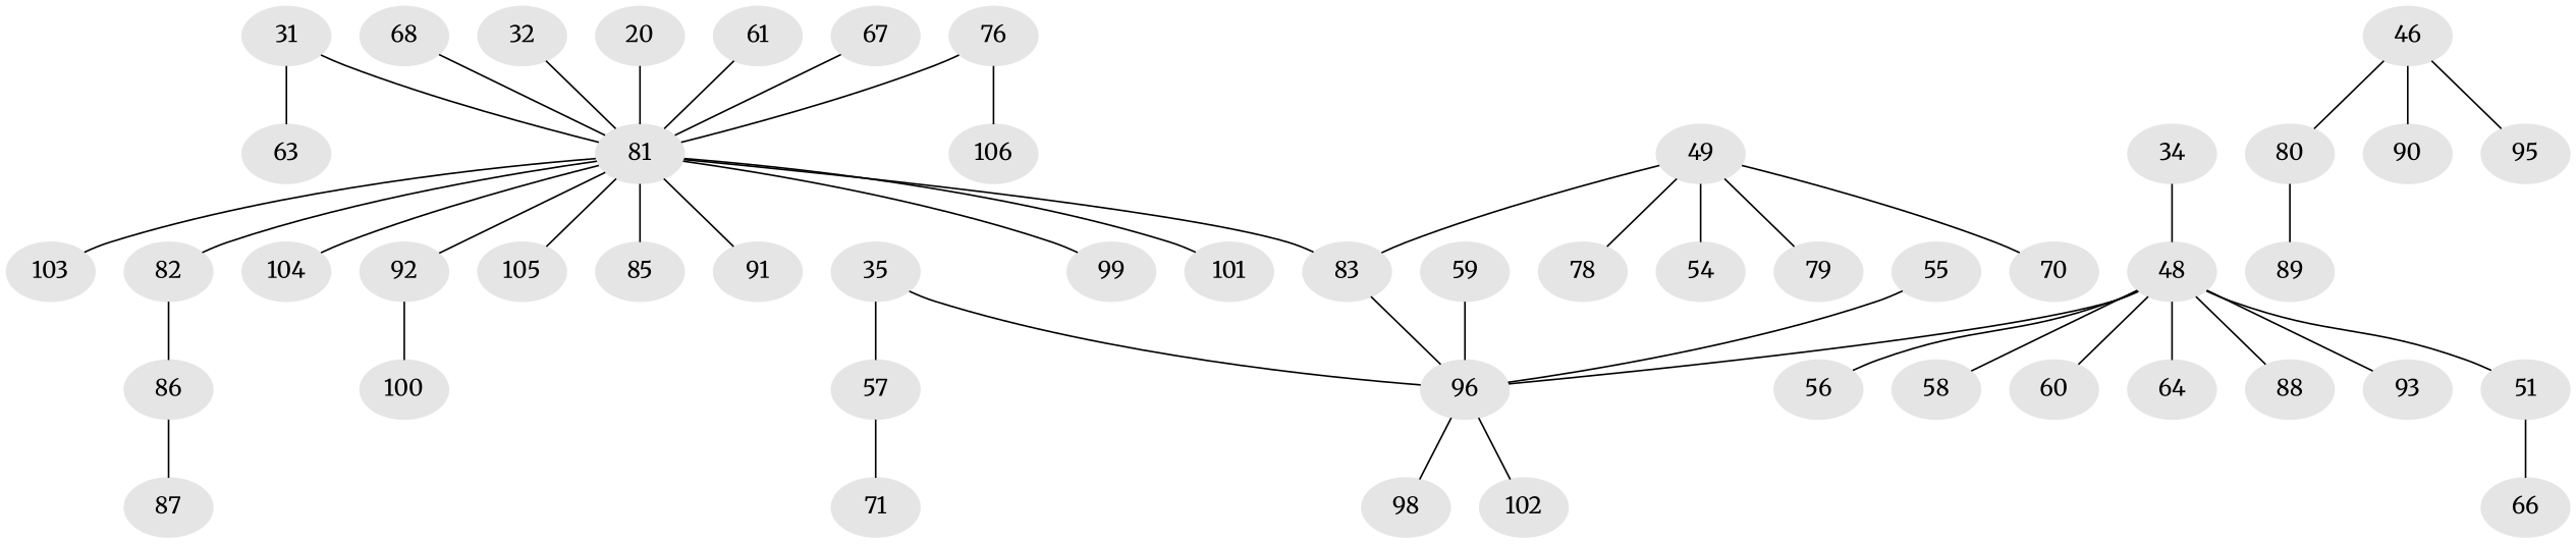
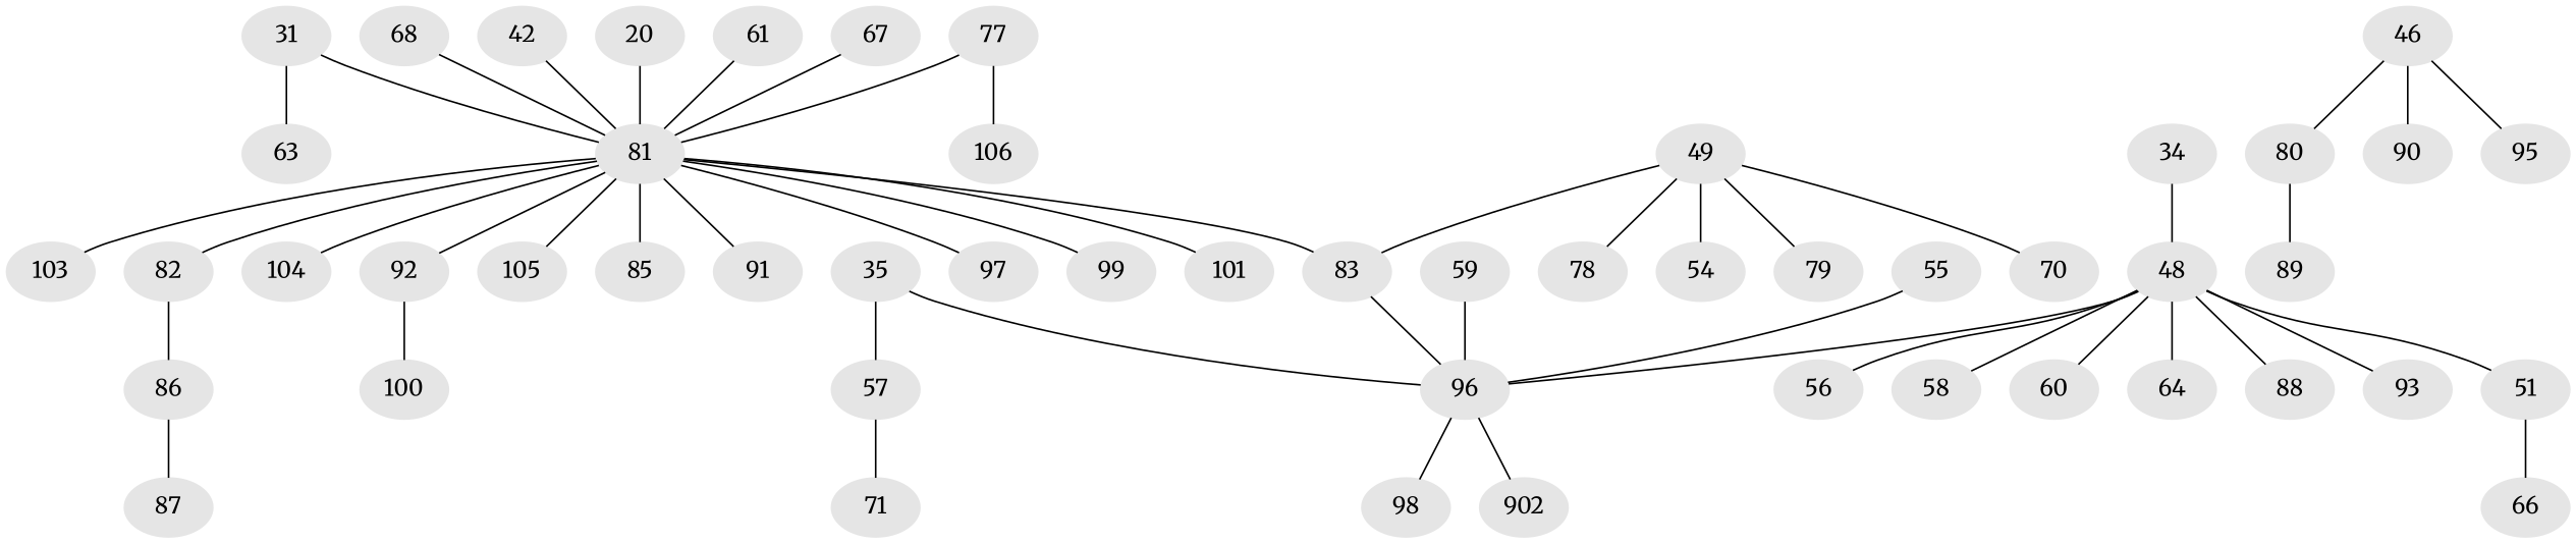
  graph {
    fontname=Merriweather
    node [color=gray90 fontname=Merriweather style=filled]
    edge [fontname=Merriweather]
    35
    57
    96 [super="+18+22+32+34"]
    71
    98
-   102
+   102 [label=902]
    n7 [label=31]
    63
    81 [super="+24+29+41+72+75"]
    83 [super="+1+5"]
    82
    85
    91
    92
+   97
    99
    101
    103
    104
    105
    48 [super="+23+38+47"]
    51
    56
    58
    60
    n26 [label=64]
    88
    93
    n29 [label=34]
-   42 [label=32]
+   42
    46
    80
    90
    95
    89
    66
    49 [super="+31"]
    79
    70
    78
    n41 [label=54]
    n42 [label=20]
    55
    59
    61
    67
    68
-   77 [label=76]
+   77
    106
    86
    100
    87
    35 -- 57
    35 -- 96
    57 -- 71
    96 -- 98
    96 -- 102
    n7 -- 63
    n7 -- 81
    81 -- 83
    81 -- 82
    81 -- 85
    81 -- 91
    81 -- 92
+   81 -- 97
    81 -- 99
    81 -- 101
    81 -- 103
    81 -- 104
    81 -- 105
    83 -- 96
    82 -- 86
    92 -- 100
    48 -- 96
    48 -- 51
    48 -- 56
    48 -- 58
    48 -- 60
    48 -- n26
    48 -- 88
    48 -- 93
    51 -- 66
    n29 -- 48
    42 -- 81
    46 -- 80
    46 -- 90
    46 -- 95
    80 -- 89
    49 -- 83
    49 -- 79
    49 -- 70
    49 -- 78
    49 -- n41
    n42 -- 81
    55 -- 96
    59 -- 96
    61 -- 81
    67 -- 81
    68 -- 81
    77 -- 81
    77 -- 106
    86 -- 87
  }
